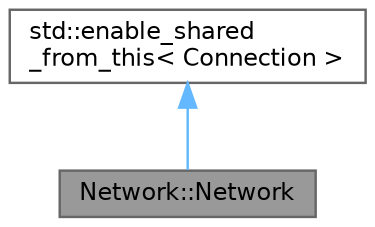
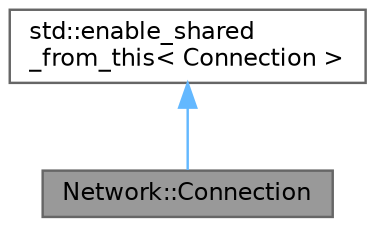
  digraph {
    node [color=gray40 fontname=Helvetica fontsize=10 shape=box style=filled]
-   n1 [fillcolor=grey60 fontcolor=black height=0.2 label="Network::Network" width=0.4]
+   n1 [fillcolor=grey60 fontcolor=black height=0.2 label="Network::Connection" width=0.4]
    n2 [fillcolor=white height=0.2 label="std::enable_shared\l_from_this\< Connection \>" width=0.4]
    n2 -> n1 [color=steelblue1 dir=back fontname=Helvetica fontsize=10 labelfontname=Helvetica labelfontsize=10 style=solid]
  }
